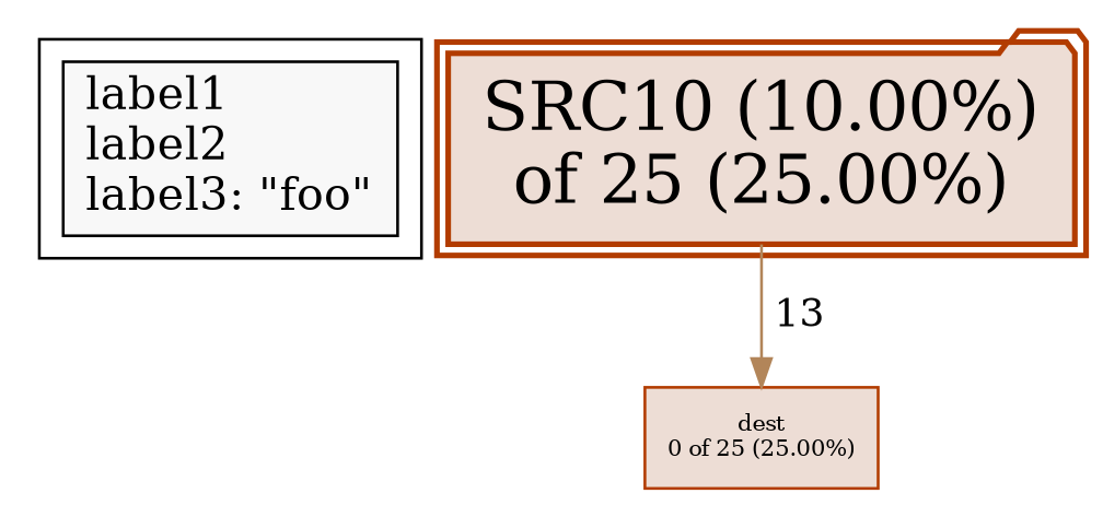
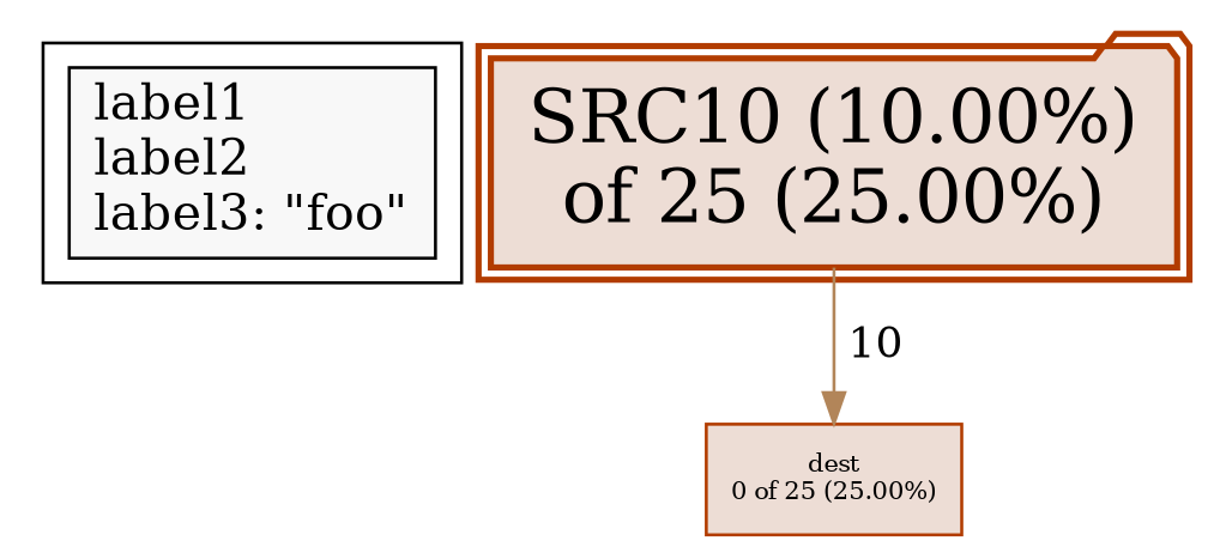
  digraph {
    node [fillcolor="#edddd5" shape=box style=filled color="#b23c00"]
    n1 [fillcolor="#f8f8f8" fontsize=16 label="label1\llabel2\llabel3: \"foo\"\l" color=""]
    n2 [fontsize=24 label="SRC10 (10.00%)\nof 25 (25.00%)" peripheries=2 shape=folder style="bold,filled"]
    n3 [fontsize=8 label="dest\n0 of 25 (25.00%)"]
    subgraph cluster_1 {
      n1
    }
-   n2 -> n3 [color="#b28559" label=" 13" weight=11]
+   n2 -> n3 [color="#b28559" label=" 10" weight=11]
  }
